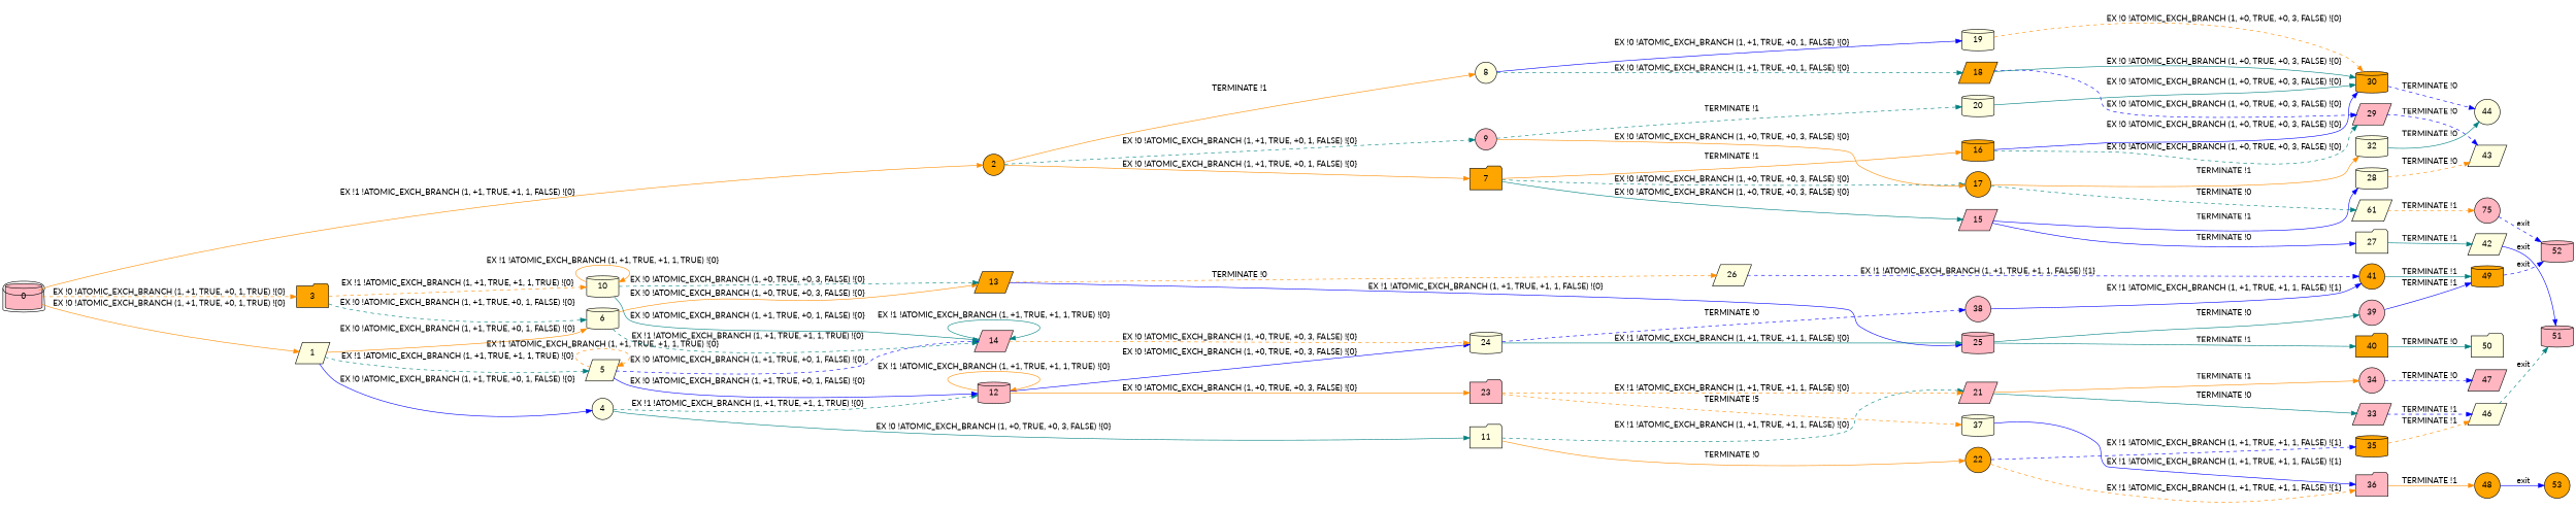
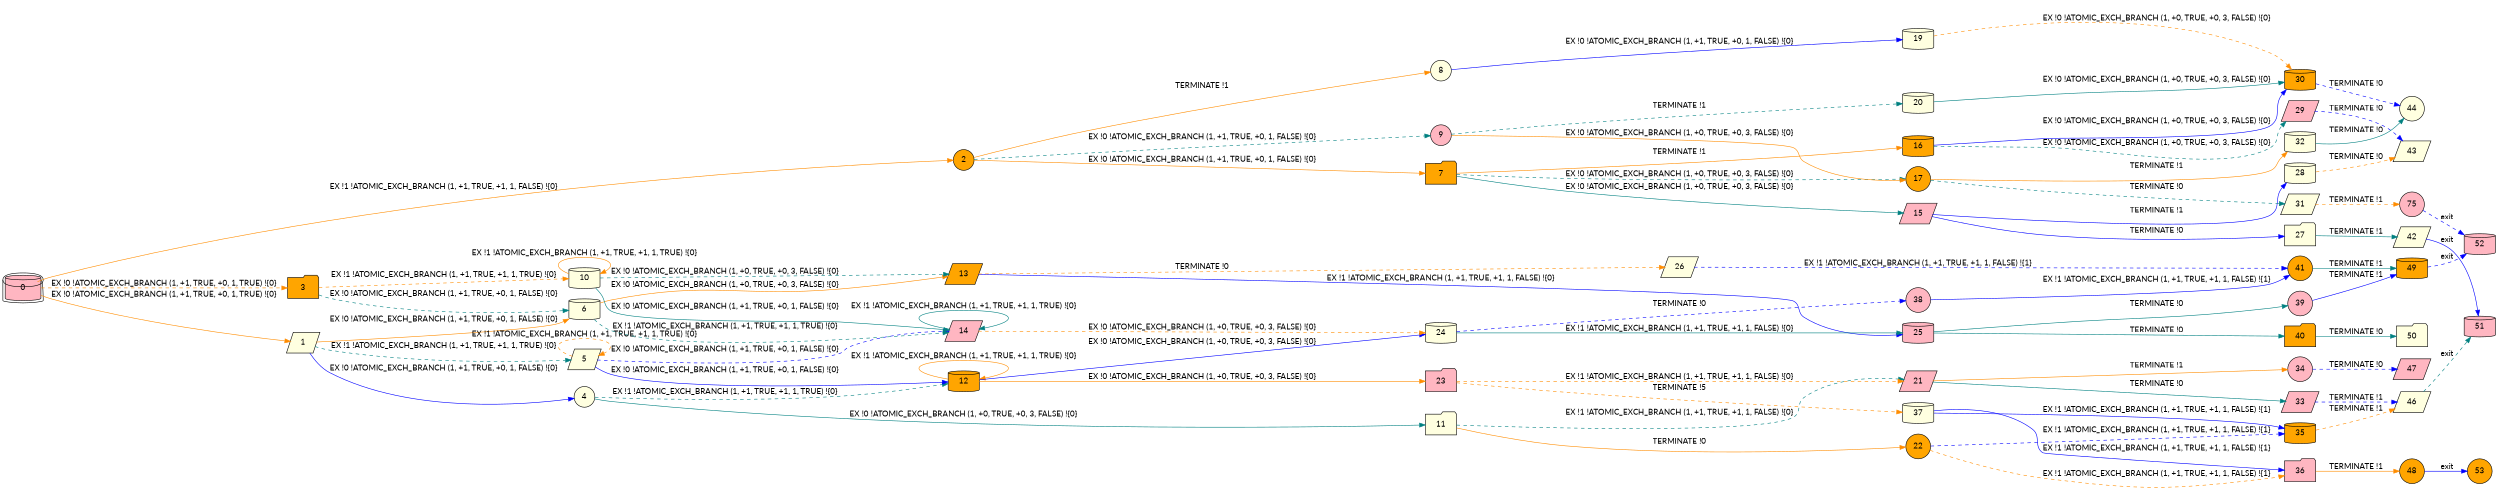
  digraph {
    fontname=Lato
    rankdir=LR
    node [fillcolor=lightyellow fontname=Lato shape=cylinder style=filled]
    edge [color=darkorange fontname=Lato style=solid]
    0 [fillcolor=lightpink peripheries=2]
    1 [shape=parallelogram]
    2 [fillcolor=orange shape=circle]
    3 [fillcolor=orange shape=folder]
    4 [shape=circle]
    5 [shape=parallelogram]
    6
    7 [fillcolor=orange shape=folder]
    8 [shape=circle]
    9 [fillcolor=lightpink shape=circle]
    10
    11 [shape=folder]
-   12 [fillcolor=lightpink]
+   12 [fillcolor=orange]
    14 [fillcolor=lightpink shape=parallelogram]
    13 [fillcolor=orange shape=parallelogram]
    15 [fillcolor=lightpink shape=parallelogram]
    16 [fillcolor=orange]
    17 [fillcolor=orange shape=circle]
-   18 [fillcolor=orange shape=parallelogram]
    19
    20
    21 [fillcolor=lightpink shape=parallelogram]
    22 [fillcolor=orange shape=circle]
    23 [fillcolor=lightpink shape=folder]
    24
    25 [fillcolor=lightpink]
    26 [shape=parallelogram]
    27 [shape=folder]
    28
    29 [fillcolor=lightpink shape=parallelogram]
    30 [fillcolor=orange]
-   31 [shape=parallelogram label=61]
+   31 [shape=parallelogram]
    32
    33 [fillcolor=lightpink shape=parallelogram]
    34 [fillcolor=lightpink shape=circle]
    35 [fillcolor=orange]
    36 [fillcolor=lightpink shape=folder]
    37
    38 [fillcolor=lightpink shape=circle]
    39 [fillcolor=lightpink shape=circle]
    40 [fillcolor=orange shape=folder]
    41 [fillcolor=orange shape=circle]
    42 [shape=parallelogram]
    43 [shape=parallelogram]
    44 [shape=circle]
    n46 [fillcolor=lightpink label=75 shape=circle]
    46 [shape=parallelogram]
    47 [fillcolor=lightpink shape=parallelogram]
    48 [fillcolor=orange shape=circle]
    49 [fillcolor=orange]
    50 [shape=folder]
    51 [fillcolor=lightpink]
    52 [fillcolor=lightpink]
    53 [fillcolor=orange shape=circle]
    0 -> 1 [label="EX !0 !ATOMIC_EXCH_BRANCH (1, +1, TRUE, +0, 1, TRUE) !{0}"]
    0 -> 2 [label="EX !1 !ATOMIC_EXCH_BRANCH (1, +1, TRUE, +1, 1, FALSE) !{0}"]
    0 -> 3 [label="EX !0 !ATOMIC_EXCH_BRANCH (1, +1, TRUE, +0, 1, TRUE) !{0}" style=dashed]
    1 -> 4 [color=blue label="EX !0 !ATOMIC_EXCH_BRANCH (1, +1, TRUE, +0, 1, FALSE) !{0}"]
    1 -> 5 [color=teal label="EX !1 !ATOMIC_EXCH_BRANCH (1, +1, TRUE, +1, 1, TRUE) !{0}" style=dashed]
    1 -> 6 [label="EX !0 !ATOMIC_EXCH_BRANCH (1, +1, TRUE, +0, 1, FALSE) !{0}"]
    2 -> 7 [label="EX !0 !ATOMIC_EXCH_BRANCH (1, +1, TRUE, +0, 1, FALSE) !{0}"]
    2 -> 8 [label="TERMINATE !1"]
    2 -> 9 [color=teal label="EX !0 !ATOMIC_EXCH_BRANCH (1, +1, TRUE, +0, 1, FALSE) !{0}" style=dashed]
    3 -> 6 [color=teal label="EX !0 !ATOMIC_EXCH_BRANCH (1, +1, TRUE, +0, 1, FALSE) !{0}" style=dashed]
    3 -> 10 [label="EX !1 !ATOMIC_EXCH_BRANCH (1, +1, TRUE, +1, 1, TRUE) !{0}" style=dashed]
    4 -> 11 [color=teal label="EX !0 !ATOMIC_EXCH_BRANCH (1, +0, TRUE, +0, 3, FALSE) !{0}"]
    4 -> 12 [color=teal label="EX !1 !ATOMIC_EXCH_BRANCH (1, +1, TRUE, +1, 1, TRUE) !{0}" style=dashed]
    5 -> 5 [label="EX !1 !ATOMIC_EXCH_BRANCH (1, +1, TRUE, +1, 1, TRUE) !{0}" style=dashed]
    5 -> 12 [color=blue label="EX !0 !ATOMIC_EXCH_BRANCH (1, +1, TRUE, +0, 1, FALSE) !{0}"]
    5 -> 14 [color=blue label="EX !0 !ATOMIC_EXCH_BRANCH (1, +1, TRUE, +0, 1, FALSE) !{0}" style=dashed]
    6 -> 14 [color=teal label="EX !1 !ATOMIC_EXCH_BRANCH (1, +1, TRUE, +1, 1, TRUE) !{0}" style=dashed]
    6 -> 13 [label="EX !0 !ATOMIC_EXCH_BRANCH (1, +0, TRUE, +0, 3, FALSE) !{0}"]
    7 -> 15 [color=teal label="EX !0 !ATOMIC_EXCH_BRANCH (1, +0, TRUE, +0, 3, FALSE) !{0}"]
    7 -> 16 [label="TERMINATE !1"]
    7 -> 17 [color=teal label="EX !0 !ATOMIC_EXCH_BRANCH (1, +0, TRUE, +0, 3, FALSE) !{0}" style=dashed]
-   8 -> 18 [color=teal label="EX !0 !ATOMIC_EXCH_BRANCH (1, +1, TRUE, +0, 1, FALSE) !{0}" style=dashed]
    8 -> 19 [color=blue label="EX !0 !ATOMIC_EXCH_BRANCH (1, +1, TRUE, +0, 1, FALSE) !{0}"]
    9 -> 17 [label="EX !0 !ATOMIC_EXCH_BRANCH (1, +0, TRUE, +0, 3, FALSE) !{0}"]
    9 -> 20 [color=teal label="TERMINATE !1" style=dashed]
    10 -> 10 [label="EX !1 !ATOMIC_EXCH_BRANCH (1, +1, TRUE, +1, 1, TRUE) !{0}"]
    10 -> 14 [color=teal label="EX !0 !ATOMIC_EXCH_BRANCH (1, +1, TRUE, +0, 1, FALSE) !{0}"]
    10 -> 13 [color=teal label="EX !0 !ATOMIC_EXCH_BRANCH (1, +0, TRUE, +0, 3, FALSE) !{0}" style=dashed]
    11 -> 21 [color=teal label="EX !1 !ATOMIC_EXCH_BRANCH (1, +1, TRUE, +1, 1, FALSE) !{0}" style=dashed]
    11 -> 22 [label="TERMINATE !0"]
    12 -> 12 [label="EX !1 !ATOMIC_EXCH_BRANCH (1, +1, TRUE, +1, 1, TRUE) !{0}"]
    12 -> 23 [label="EX !0 !ATOMIC_EXCH_BRANCH (1, +0, TRUE, +0, 3, FALSE) !{0}"]
    12 -> 24 [color=blue label="EX !0 !ATOMIC_EXCH_BRANCH (1, +0, TRUE, +0, 3, FALSE) !{0}"]
    14 -> 14 [color=teal label="EX !1 !ATOMIC_EXCH_BRANCH (1, +1, TRUE, +1, 1, TRUE) !{0}"]
    14 -> 24 [label="EX !0 !ATOMIC_EXCH_BRANCH (1, +0, TRUE, +0, 3, FALSE) !{0}" style=dashed]
    13 -> 25 [color=blue label="EX !1 !ATOMIC_EXCH_BRANCH (1, +1, TRUE, +1, 1, FALSE) !{0}"]
    13 -> 26 [label="TERMINATE !0" style=dashed]
    15 -> 27 [color=blue label="TERMINATE !0"]
    15 -> 28 [color=blue label="TERMINATE !1"]
    16 -> 29 [color=teal label="EX !0 !ATOMIC_EXCH_BRANCH (1, +0, TRUE, +0, 3, FALSE) !{0}" style=dashed]
    16 -> 30 [color=blue label="EX !0 !ATOMIC_EXCH_BRANCH (1, +0, TRUE, +0, 3, FALSE) !{0}"]
    17 -> 31 [color=teal label="TERMINATE !0" style=dashed]
    17 -> 32 [label="TERMINATE !1"]
-   18 -> 29 [color=blue label="EX !0 !ATOMIC_EXCH_BRANCH (1, +0, TRUE, +0, 3, FALSE) !{0}" style=dashed]
-   18 -> 30 [color=teal label="EX !0 !ATOMIC_EXCH_BRANCH (1, +0, TRUE, +0, 3, FALSE) !{0}"]
    19 -> 30 [label="EX !0 !ATOMIC_EXCH_BRANCH (1, +0, TRUE, +0, 3, FALSE) !{0}" style=dashed]
    20 -> 30 [color=teal label="EX !0 !ATOMIC_EXCH_BRANCH (1, +0, TRUE, +0, 3, FALSE) !{0}"]
    21 -> 33 [color=teal label="TERMINATE !0"]
    21 -> 34 [label="TERMINATE !1"]
    22 -> 35 [color=blue label="EX !1 !ATOMIC_EXCH_BRANCH (1, +1, TRUE, +1, 1, FALSE) !{1}" style=dashed]
    22 -> 36 [label="EX !1 !ATOMIC_EXCH_BRANCH (1, +1, TRUE, +1, 1, FALSE) !{1}" style=dashed]
    23 -> 21 [label="EX !1 !ATOMIC_EXCH_BRANCH (1, +1, TRUE, +1, 1, FALSE) !{0}" style=dashed]
    23 -> 37 [label="TERMINATE !5" style=dashed]
    24 -> 25 [color=teal label="EX !1 !ATOMIC_EXCH_BRANCH (1, +1, TRUE, +1, 1, FALSE) !{0}"]
    24 -> 38 [color=blue label="TERMINATE !0" style=dashed]
    25 -> 39 [color=teal label="TERMINATE !0"]
-   25 -> 40 [color=teal label="TERMINATE !1"]
+   25 -> 40 [color=teal label="TERMINATE !0"]
    26 -> 41 [color=blue label="EX !1 !ATOMIC_EXCH_BRANCH (1, +1, TRUE, +1, 1, FALSE) !{1}" style=dashed]
    27 -> 42 [color=teal label="TERMINATE !1"]
    28 -> 43 [label="TERMINATE !0" style=dashed]
    29 -> 43 [color=blue label="TERMINATE !0" style=dashed]
    30 -> 44 [color=blue label="TERMINATE !0" style=dashed]
    31 -> n46 [label="TERMINATE !1" style=dashed]
    32 -> 44 [color=teal label="TERMINATE !0"]
    33 -> 46 [color=blue label="TERMINATE !1" style=dashed]
    34 -> 47 [color=blue label="TERMINATE !0" style=dashed]
    35 -> 46 [label="TERMINATE !1" style=dashed]
    36 -> 48 [label="TERMINATE !1"]
+   37 -> 35 [color=blue label="EX !1 !ATOMIC_EXCH_BRANCH (1, +1, TRUE, +1, 1, FALSE) !{1}"]
    37 -> 36 [color=blue label="EX !1 !ATOMIC_EXCH_BRANCH (1, +1, TRUE, +1, 1, FALSE) !{1}"]
    38 -> 41 [color=blue label="EX !1 !ATOMIC_EXCH_BRANCH (1, +1, TRUE, +1, 1, FALSE) !{1}"]
    39 -> 49 [color=blue label="TERMINATE !1"]
    40 -> 50 [color=teal label="TERMINATE !0"]
    41 -> 49 [color=teal label="TERMINATE !1"]
    42 -> 51 [color=blue label=exit]
    n46 -> 52 [color=blue label=exit style=dashed]
    46 -> 51 [color=teal label=exit style=dashed]
    48 -> 53 [color=blue label=exit]
    49 -> 52 [color=blue label=exit style=dashed]
  }
